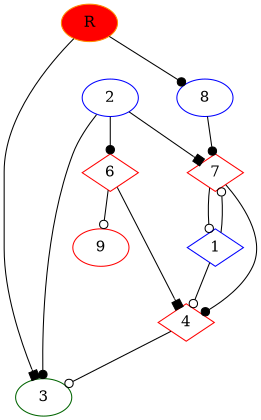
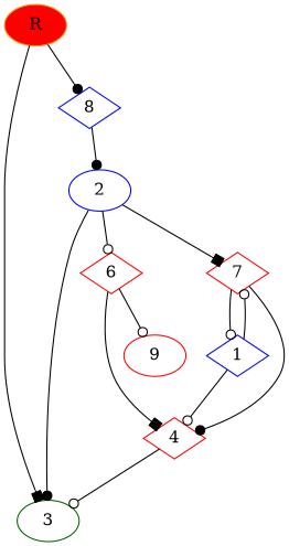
  digraph {
    node [color=red shape=ellipse]
    edge [arrowhead=odot]
    4 [shape=diamond]
    1 [color=blue shape=diamond]
    7 [shape=diamond]
    3 [color=darkgreen]
    2 [color=blue]
    6 [shape=diamond]
    9
-   8 [color=blue]
+   8 [color=blue shape=diamond]
    R [color=darkorange fillcolor="#ff0000" style=filled]
    4 -> 3
    1 -> 4
    1 -> 7
    7 -> 4 [arrowhead=dot]
    7 -> 1
    2 -> 7 [arrowhead=box]
    2 -> 3 [arrowhead=dot]
-   2 -> 6 [arrowhead=dot]
+   2 -> 6
    6 -> 4 [arrowhead=box]
    6 -> 9
-   8 -> 7 [arrowhead=dot]
+   8 -> 2 [arrowhead=dot]
    R -> 3 [arrowhead=box]
    R -> 8 [arrowhead=dot]
  }
